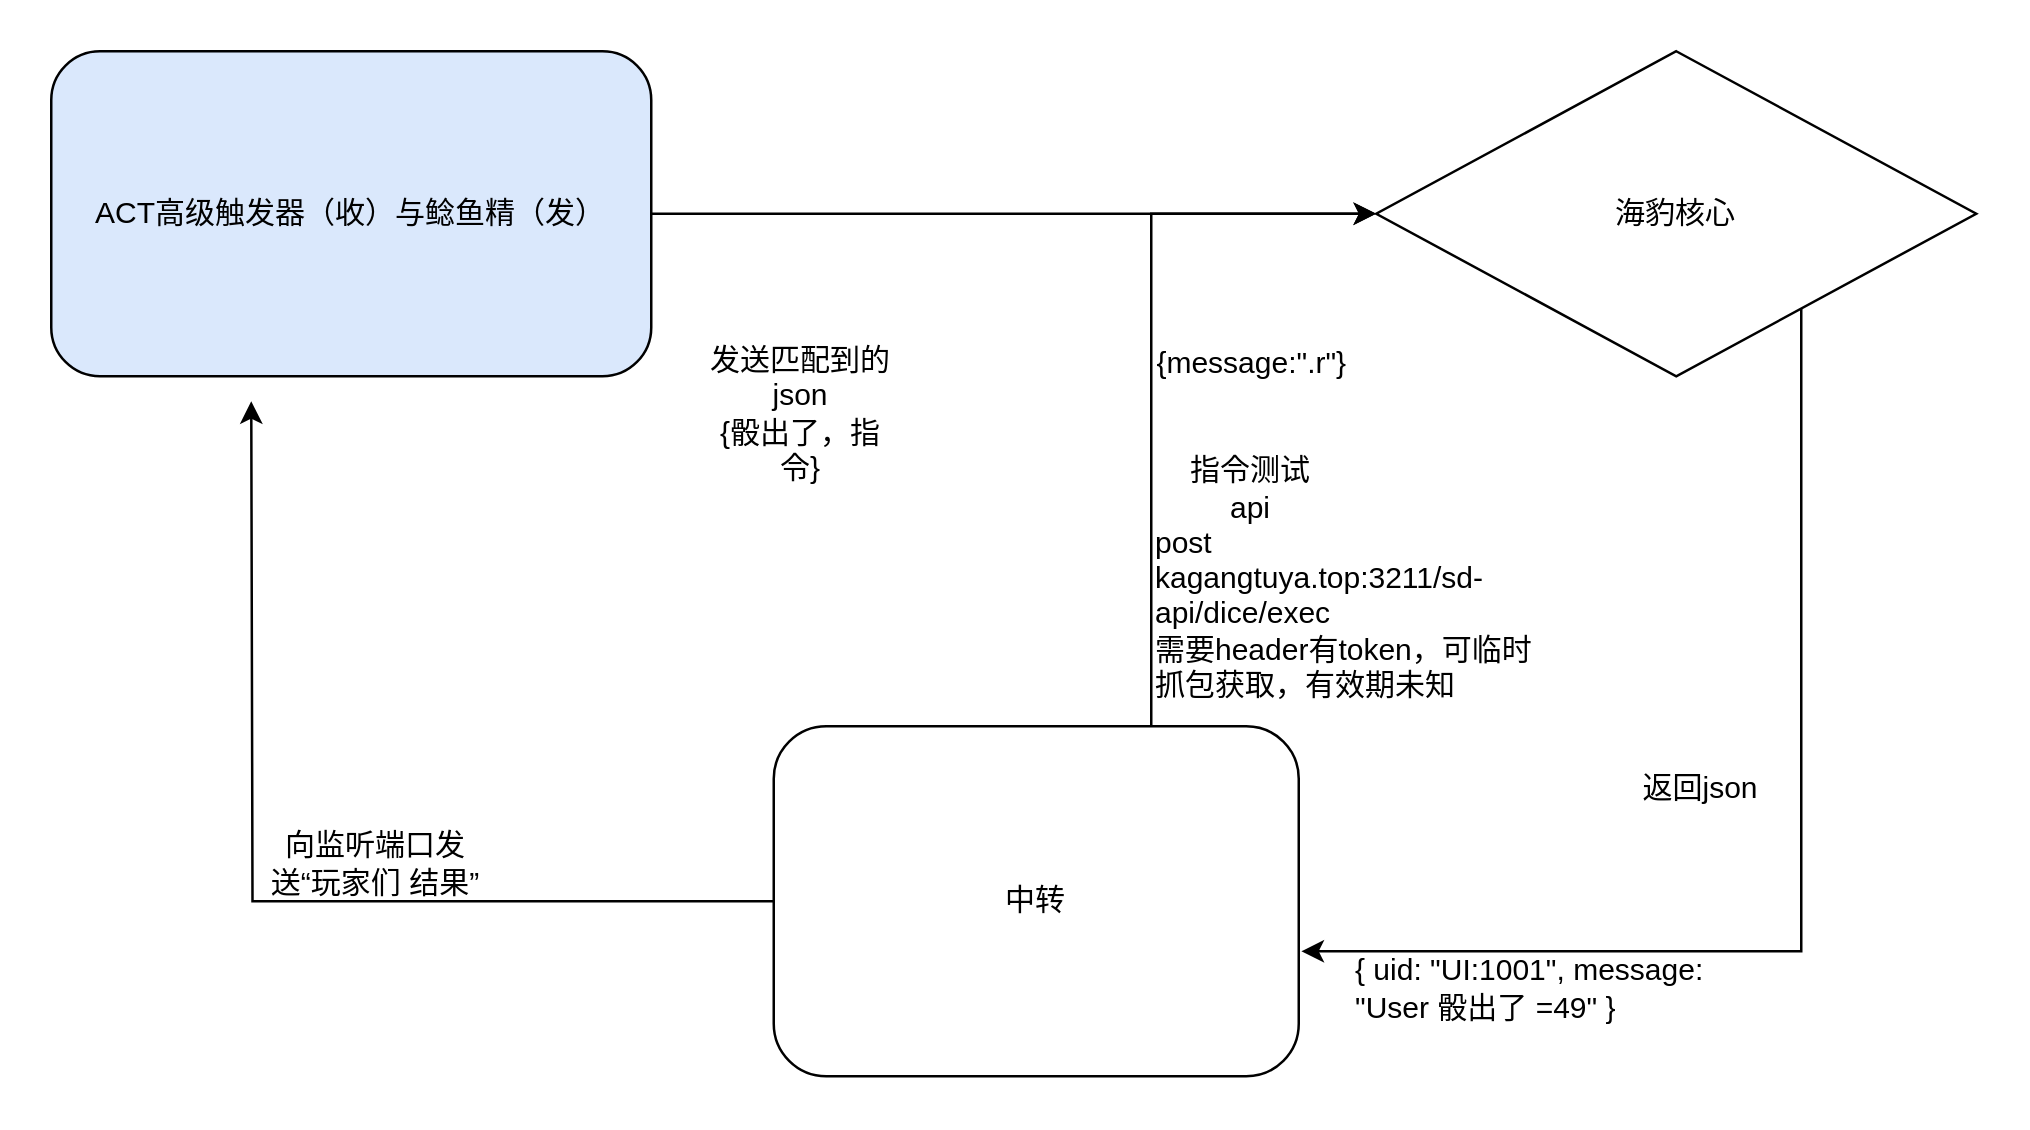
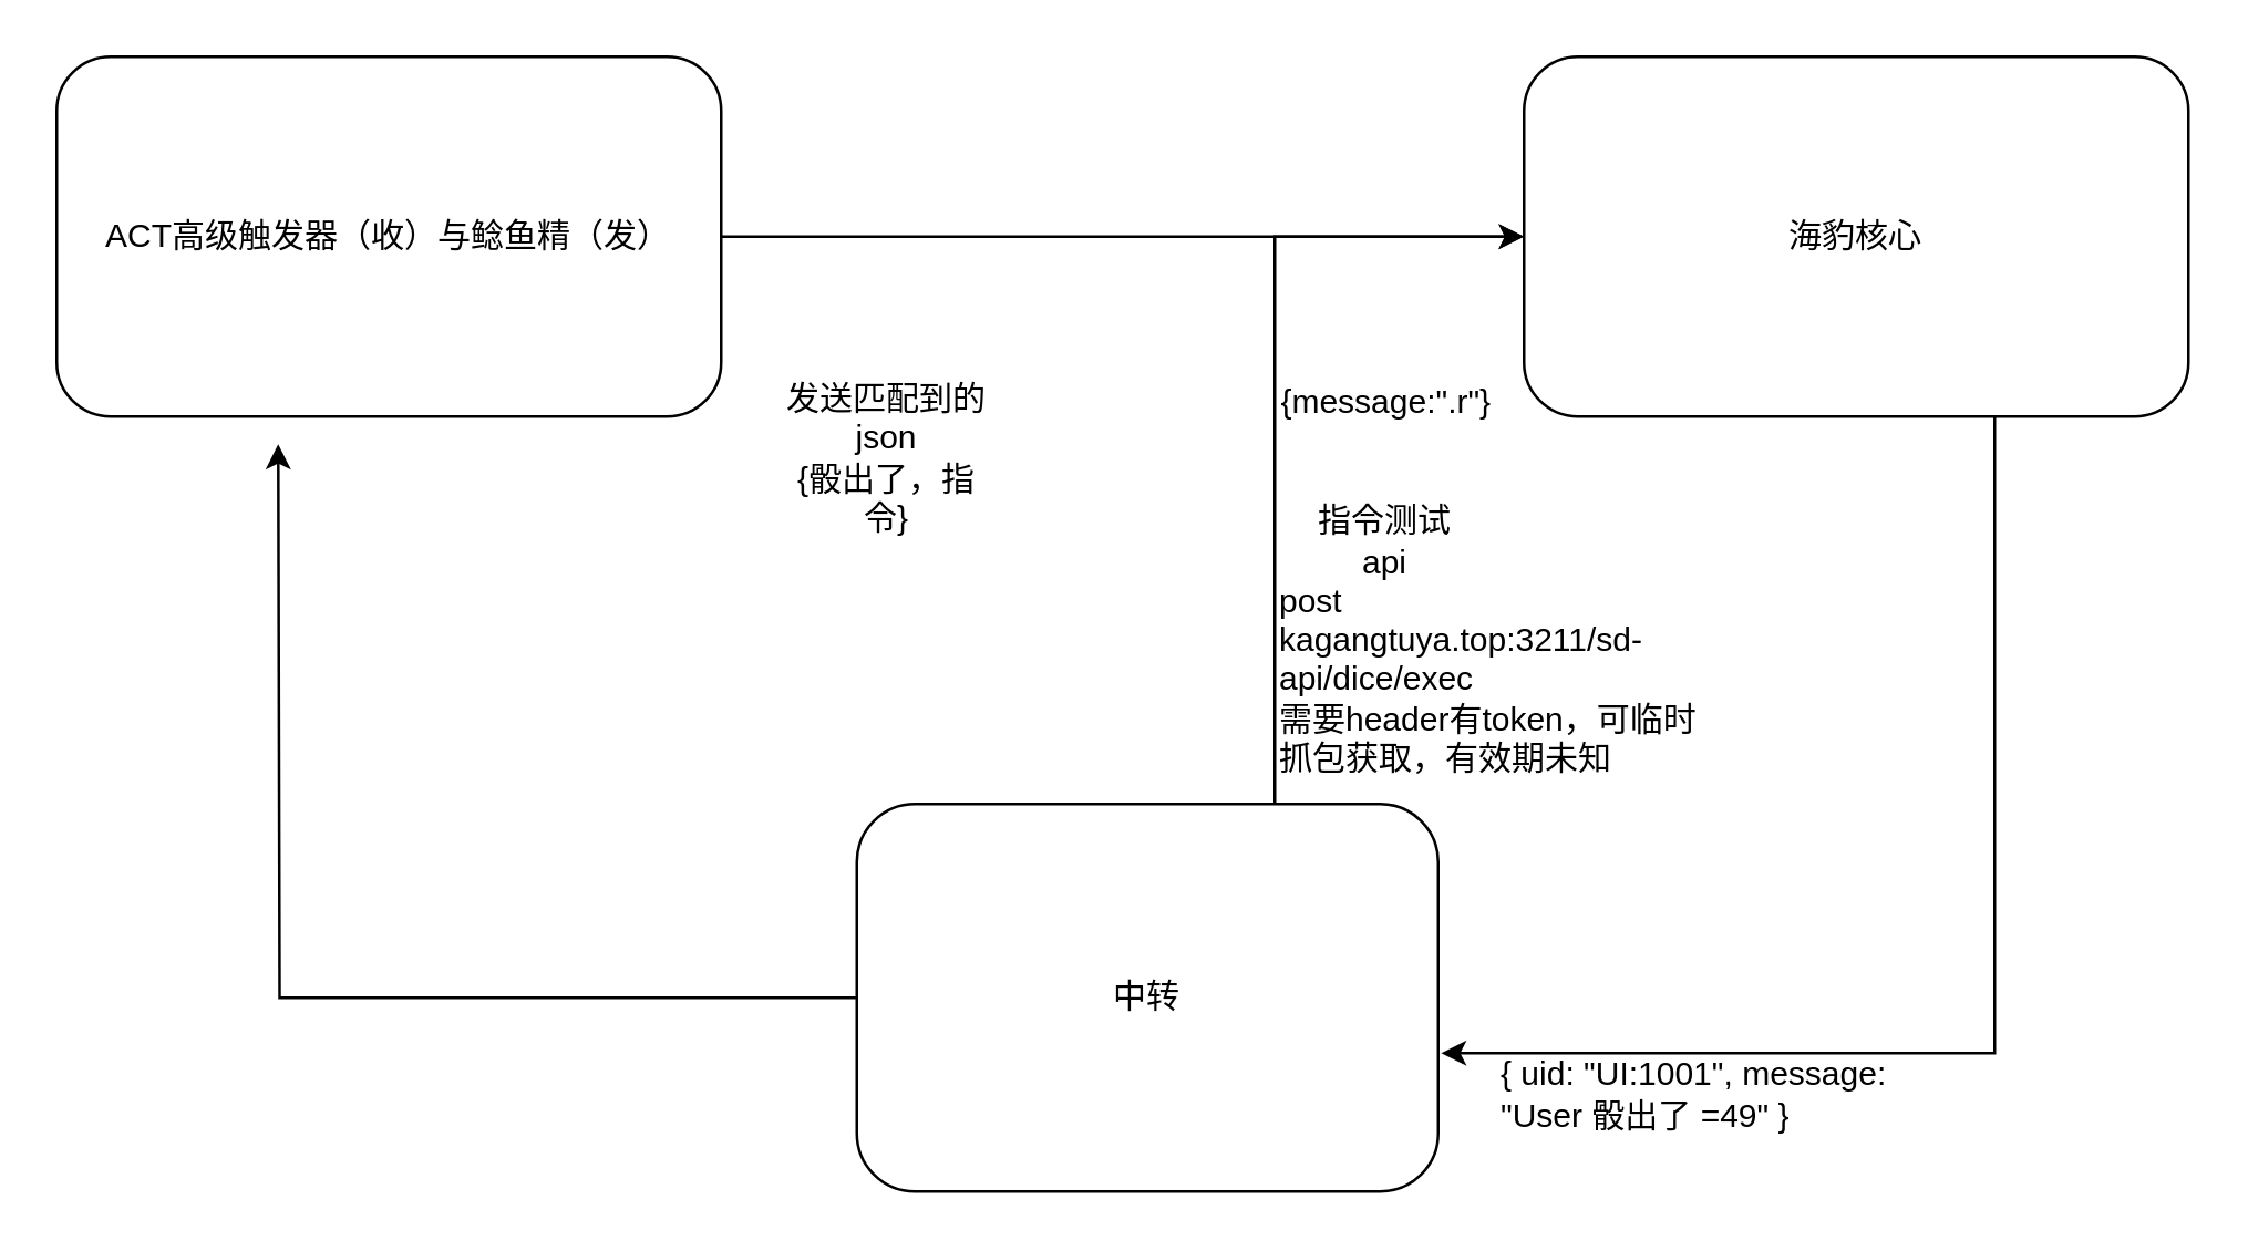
  <mxCell id="0" />
  <mxCell id="1" parent="0" />
  <mxCell id="2" style="edgeStyle=orthogonalEdgeStyle;rounded=0;orthogonalLoop=1;jettySize=auto;html=1;entryX=0;entryY=0.5;entryDx=0;entryDy=0;" edge="1" parent="1" source="4" target="8"><mxGeometry relative="1" as="geometry"><Array as="points"><mxPoint x="460" y="85" /></Array></mxGeometry></mxCell>
  <mxCell id="3" style="edgeStyle=orthogonalEdgeStyle;rounded=0;orthogonalLoop=1;jettySize=auto;html=1;" edge="1" parent="1" source="4"><mxGeometry relative="1" as="geometry"><mxPoint x="100" y="160" as="targetPoint" /></mxGeometry></mxCell>
  <mxCell id="4" value="中转" style="whiteSpace=wrap;html=1;rounded=1;" vertex="1" parent="1"><mxGeometry x="309" y="290" width="210" height="140" as="geometry" /></mxCell>
  <mxCell id="5" style="edgeStyle=orthogonalEdgeStyle;rounded=0;orthogonalLoop=1;jettySize=auto;html=1;" edge="1" parent="1" source="6" target="8"><mxGeometry relative="1" as="geometry" /></mxCell>
- <mxCell id="6" value="ACT高级触发器（收）与鲶鱼精（发）" style="rounded=1;whiteSpace=wrap;html=1;fillColor=#dae8fc;" vertex="1" parent="1"><mxGeometry x="20" y="20" width="240" height="130" as="geometry" /></mxCell>
+ <mxCell id="6" value="ACT高级触发器（收）与鲶鱼精（发）" style="rounded=1;whiteSpace=wrap;html=1;" vertex="1" parent="1"><mxGeometry x="20" y="20" width="240" height="130" as="geometry" /></mxCell>
  <mxCell id="7" style="edgeStyle=orthogonalEdgeStyle;rounded=0;orthogonalLoop=1;jettySize=auto;html=1;entryX=1.005;entryY=0.643;entryDx=0;entryDy=0;entryPerimeter=0;" edge="1" parent="1" source="8" target="4"><mxGeometry relative="1" as="geometry"><Array as="points"><mxPoint x="720" y="380" /></Array></mxGeometry></mxCell>
- <mxCell id="8" value="海豹核心" style="rhombus;whiteSpace=wrap;html=1;" vertex="1" parent="1"><mxGeometry x="550" y="20" width="240" height="130" as="geometry" /></mxCell>
+ <mxCell id="8" value="海豹核心" style="rounded=1;whiteSpace=wrap;html=1;" vertex="1" parent="1"><mxGeometry x="550" y="20" width="240" height="130" as="geometry" /></mxCell>
  <mxCell id="9" value="发送匹配到的json&lt;br&gt;{骰出了，指令}" style="text;html=1;strokeColor=none;fillColor=none;align=center;verticalAlign=middle;whiteSpace=wrap;rounded=0;" vertex="1" parent="1"><mxGeometry x="280" y="130" width="80" height="70" as="geometry" /></mxCell>
  <mxCell id="10" value="指令测试api" style="text;html=1;strokeColor=none;fillColor=none;align=center;verticalAlign=middle;whiteSpace=wrap;rounded=0;" vertex="1" parent="1"><mxGeometry x="470" y="180" width="60" height="30" as="geometry" /></mxCell>
  <mxCell id="11" value="post &lt;br&gt;kagangtuya.top:3211/sd-api/dice/exec&lt;br&gt;需要header有token，可临时抓包获取，有效期未知" style="text;html=1;strokeColor=none;fillColor=none;align=left;verticalAlign=middle;whiteSpace=wrap;rounded=0;" vertex="1" parent="1"><mxGeometry x="460" y="200" width="159" height="90" as="geometry" /></mxCell>
- <mxCell id="12" value="返回json" style="text;html=1;strokeColor=none;fillColor=none;align=center;verticalAlign=middle;whiteSpace=wrap;rounded=0;" vertex="1" parent="1"><mxGeometry x="650" y="300" width="60" height="30" as="geometry" /></mxCell>
  <mxCell id="13" value="{message:&quot;.r&quot;}" style="text;html=1;align=center;verticalAlign=middle;resizable=0;points=[];autosize=1;strokeColor=none;fillColor=none;" vertex="1" parent="1"><mxGeometry x="450" y="130" width="100" height="30" as="geometry" /></mxCell>
  <mxCell id="14" value="&lt;span aria-labelledby=&quot;value&quot;&gt;&lt;span title=&quot;Object&quot; class=&quot;objectBox objectBox-object&quot;&gt;&lt;span class=&quot;objectLeftBrace&quot;&gt;{ &lt;/span&gt;&lt;span class=&quot;nodeName&quot;&gt;uid&lt;/span&gt;&lt;span class=&quot;objectEqual&quot;&gt;: &lt;/span&gt;&lt;span class=&quot;objectBox objectBox-string&quot;&gt;&quot;UI:1001&quot;&lt;/span&gt;, &lt;span class=&quot;nodeName&quot;&gt;message&lt;/span&gt;&lt;span class=&quot;objectEqual&quot;&gt;: &lt;/span&gt;&lt;span class=&quot;objectBox objectBox-string&quot;&gt;&quot;User 骰出了 =49&quot;&lt;/span&gt;&lt;span class=&quot;objectRightBrace&quot;&gt; }&lt;/span&gt;&lt;/span&gt;&lt;/span&gt;" style="text;html=1;strokeColor=none;fillColor=none;align=left;verticalAlign=middle;whiteSpace=wrap;rounded=0;" vertex="1" parent="1"><mxGeometry x="540" y="380" width="150" height="30" as="geometry" /></mxCell>
- <mxCell id="15" value="向监听端口发送“玩家们 结果”" style="text;html=1;strokeColor=none;fillColor=none;align=center;verticalAlign=middle;whiteSpace=wrap;rounded=0;" vertex="1" parent="1"><mxGeometry x="100" y="330" width="100" height="30" as="geometry" /></mxCell>
